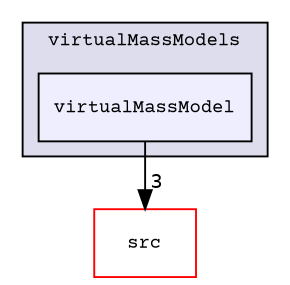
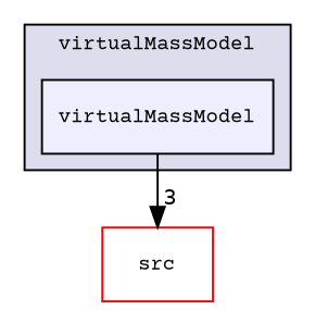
  digraph {
    compound=true
    fontname="Courier Prime"
    node [fontname="Courier Prime" fontsize=10 shape=box]
    n1 [fillcolor="#eeeeff" label=virtualMassModel pencolor=black style=filled]
    n2 [color=red label=src]
    subgraph cluster_1 {
      bgcolor="#ddddee"
      fontsize=10
-     label=virtualMassModels
+     label=virtualMassModel
      pencolor=black
      n1
    }
    n1 -> n2 [headlabel=3 labeldistance=1.5 labelfontname=Helvetica labelfontsize=10 fontname="Courier Prime"]
  }
